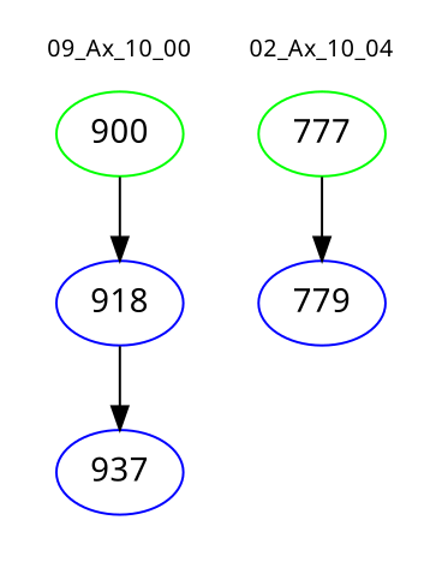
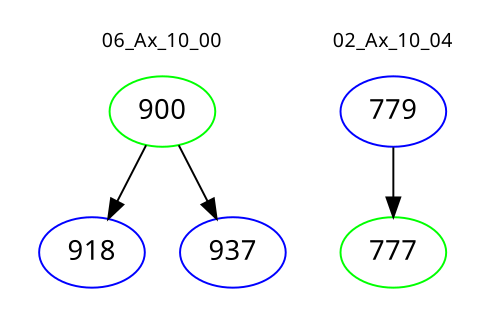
  digraph {
    fontname="Noto Sans"
    node [color=blue fontname="Noto Sans"]
    edge [color=black fontname="Noto Sans"]
    n1 [label=918]
    n2 [color=green label=900]
    n3 [label=937]
    n4 [label=779]
    n5 [color=green label=777]
    subgraph cluster_1 {
      color=white
      fontsize=10
-     label="09_Ax_10_00"
+     label="06_Ax_10_00"
      n1
      n2
      n3
    }
    subgraph cluster_2 {
      color=white
      fontsize=10
      label="02_Ax_10_04"
      n4
      n5
    }
-   n1 -> n3
+   n2 -> n3
    n2 -> n1
-   n5 -> n4
+   n4 -> n5
  }
